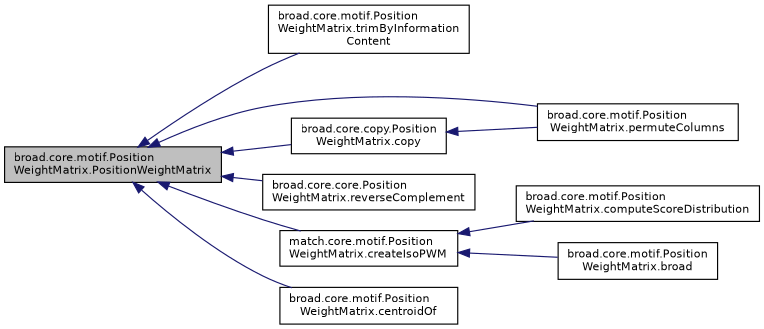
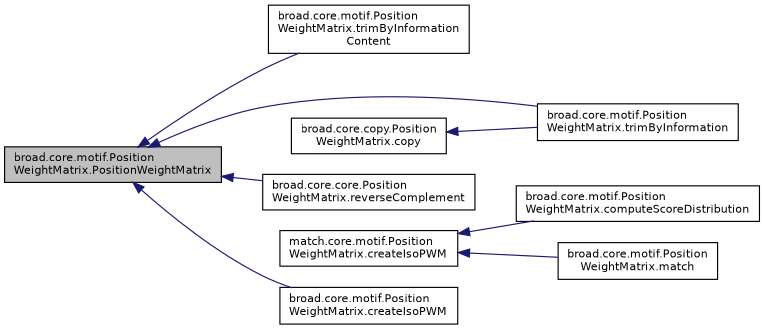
  digraph {
    fontname="DejaVu Sans"
    rankdir=LR
    node [color=black fillcolor=white fontname="DejaVu Sans" fontsize=10 shape=record style=filled]
    edge [color=midnightblue dir=back fontname="DejaVu Sans" fontsize=10 labelfontname=Helvetica labelfontsize=10 style=solid]
    n1 [fillcolor=grey75 fontcolor=black height=0.2 label="broad.core.motif.Position\lWeightMatrix.PositionWeightMatrix" width=0.4]
    n2 [height=0.2 label="broad.core.motif.Position\lWeightMatrix.trimByInformation\lContent" width=0.4]
-   n3 [height=0.2 label="broad.core.motif.Position\lWeightMatrix.permuteColumns" width=0.4]
+   n3 [height=0.2 label="broad.core.motif.Position\lWeightMatrix.trimByInformation" width=0.4]
    n4 [height=0.2 label="broad.core.copy.Position\lWeightMatrix.copy" width=0.4]
    n5 [height=0.2 label="broad.core.core.Position\lWeightMatrix.reverseComplement" width=0.4]
    n6 [height=0.2 label="match.core.motif.Position\lWeightMatrix.createIsoPWM" width=0.4]
-   n7 [height=0.2 label="broad.core.motif.Position\lWeightMatrix.centroidOf" width=0.4]
+   n7 [height=0.2 label="broad.core.motif.Position\lWeightMatrix.createIsoPWM" width=0.4]
    n8 [height=0.2 label="broad.core.motif.Position\lWeightMatrix.computeScoreDistribution" width=0.4]
-   n9 [height=0.2 label="broad.core.motif.Position\lWeightMatrix.broad" width=0.4]
+   n9 [height=0.2 label="broad.core.motif.Position\lWeightMatrix.match" width=0.4]
    n1 -> n2
    n1 -> n3
-   n1 -> n4
    n1 -> n5
-   n1 -> n6
    n1 -> n7
    n4 -> n3
    n6 -> n8
    n6 -> n9
  }
